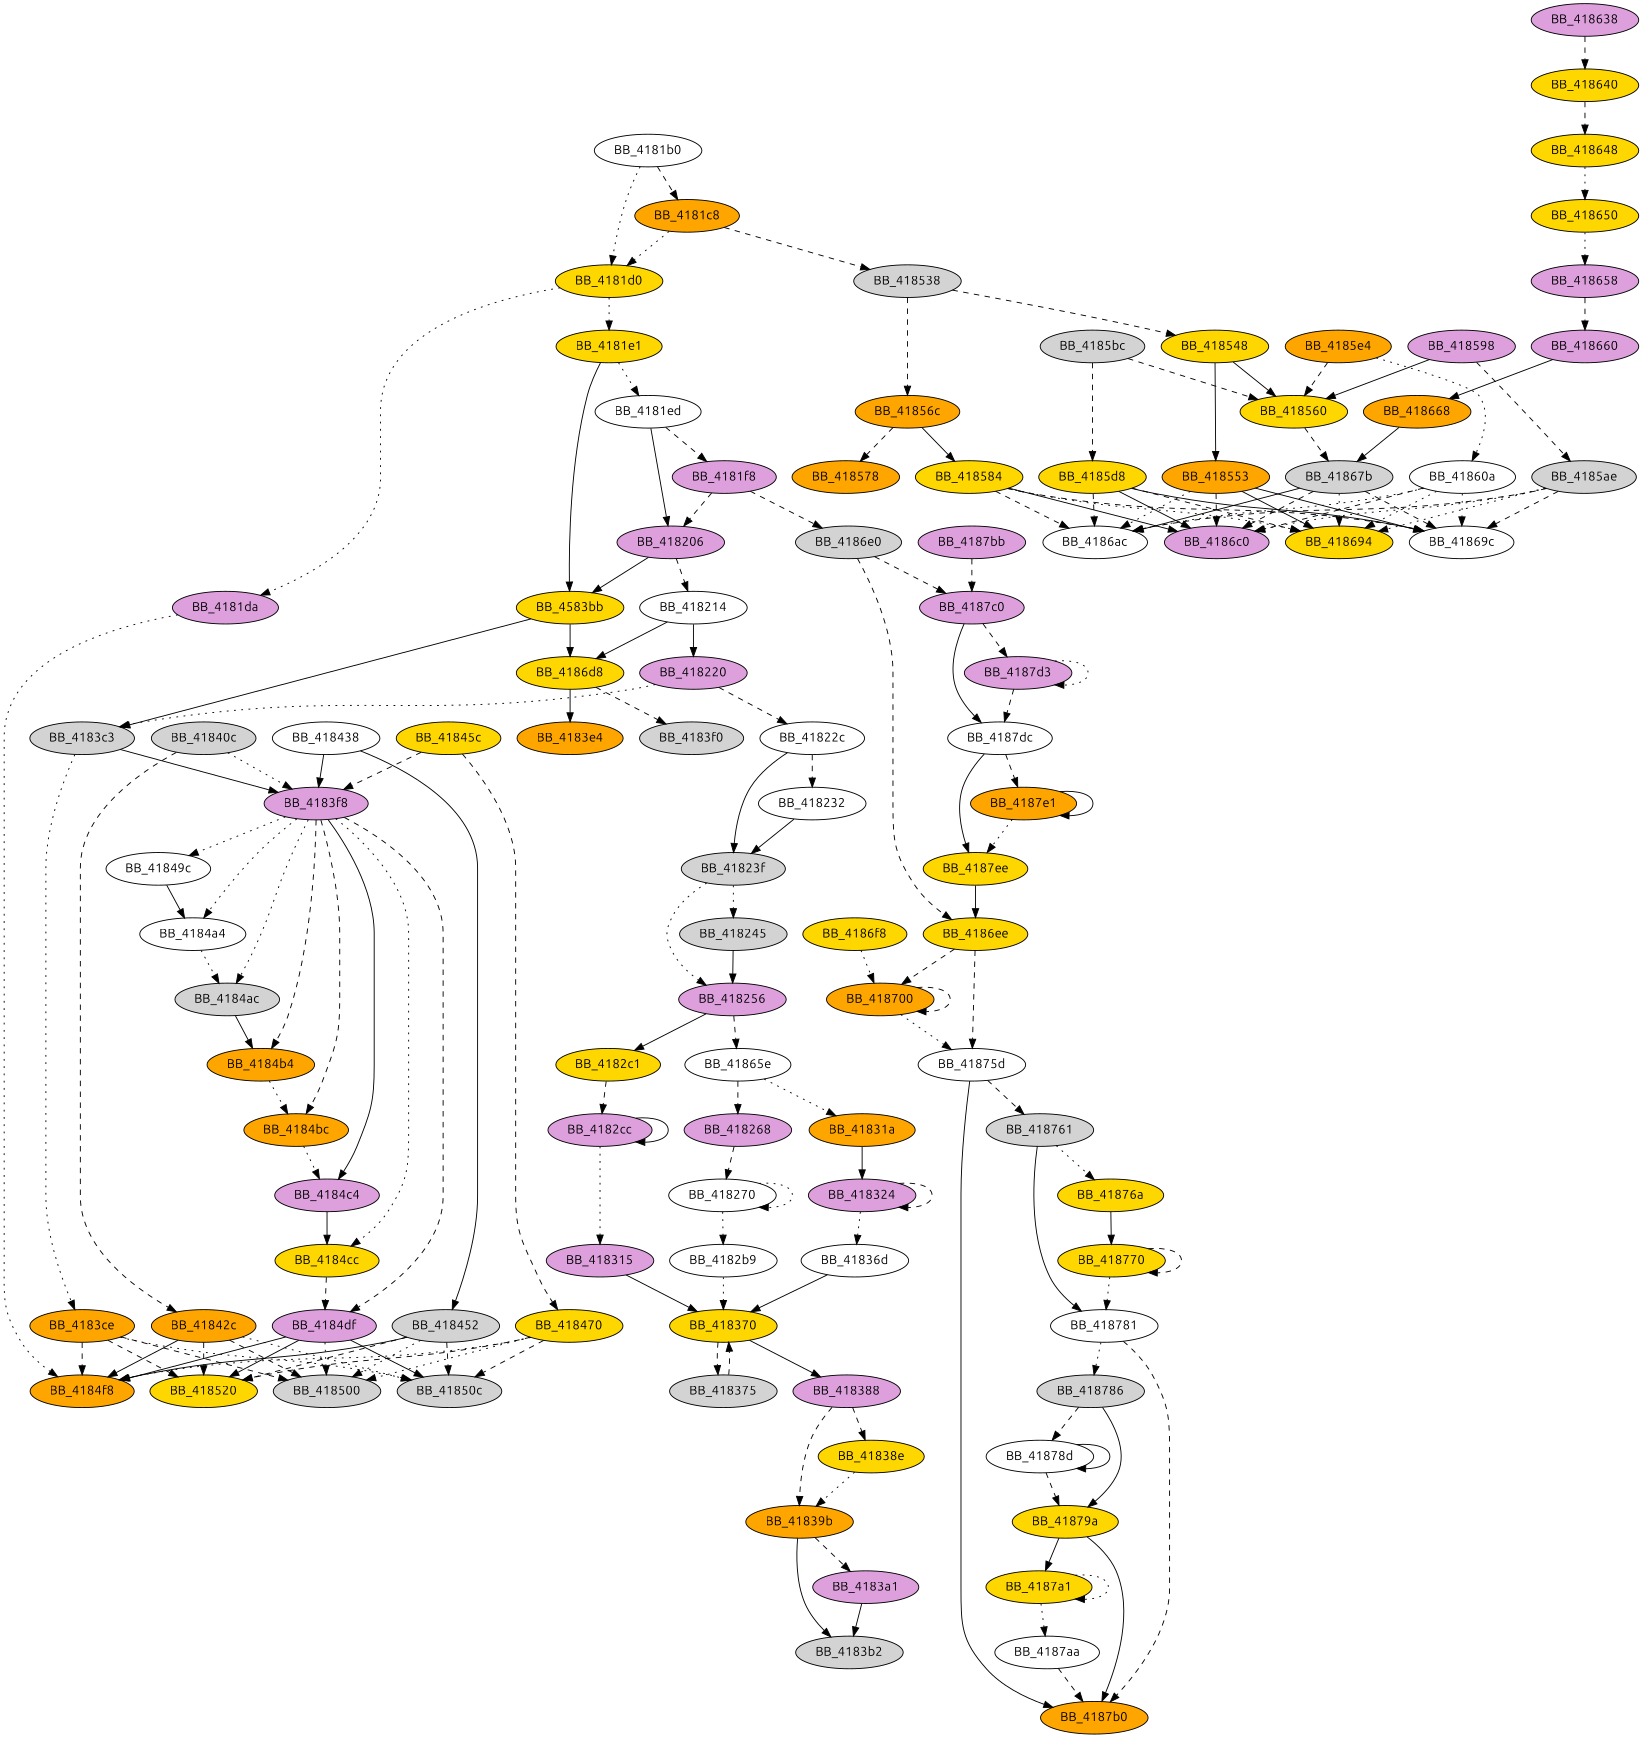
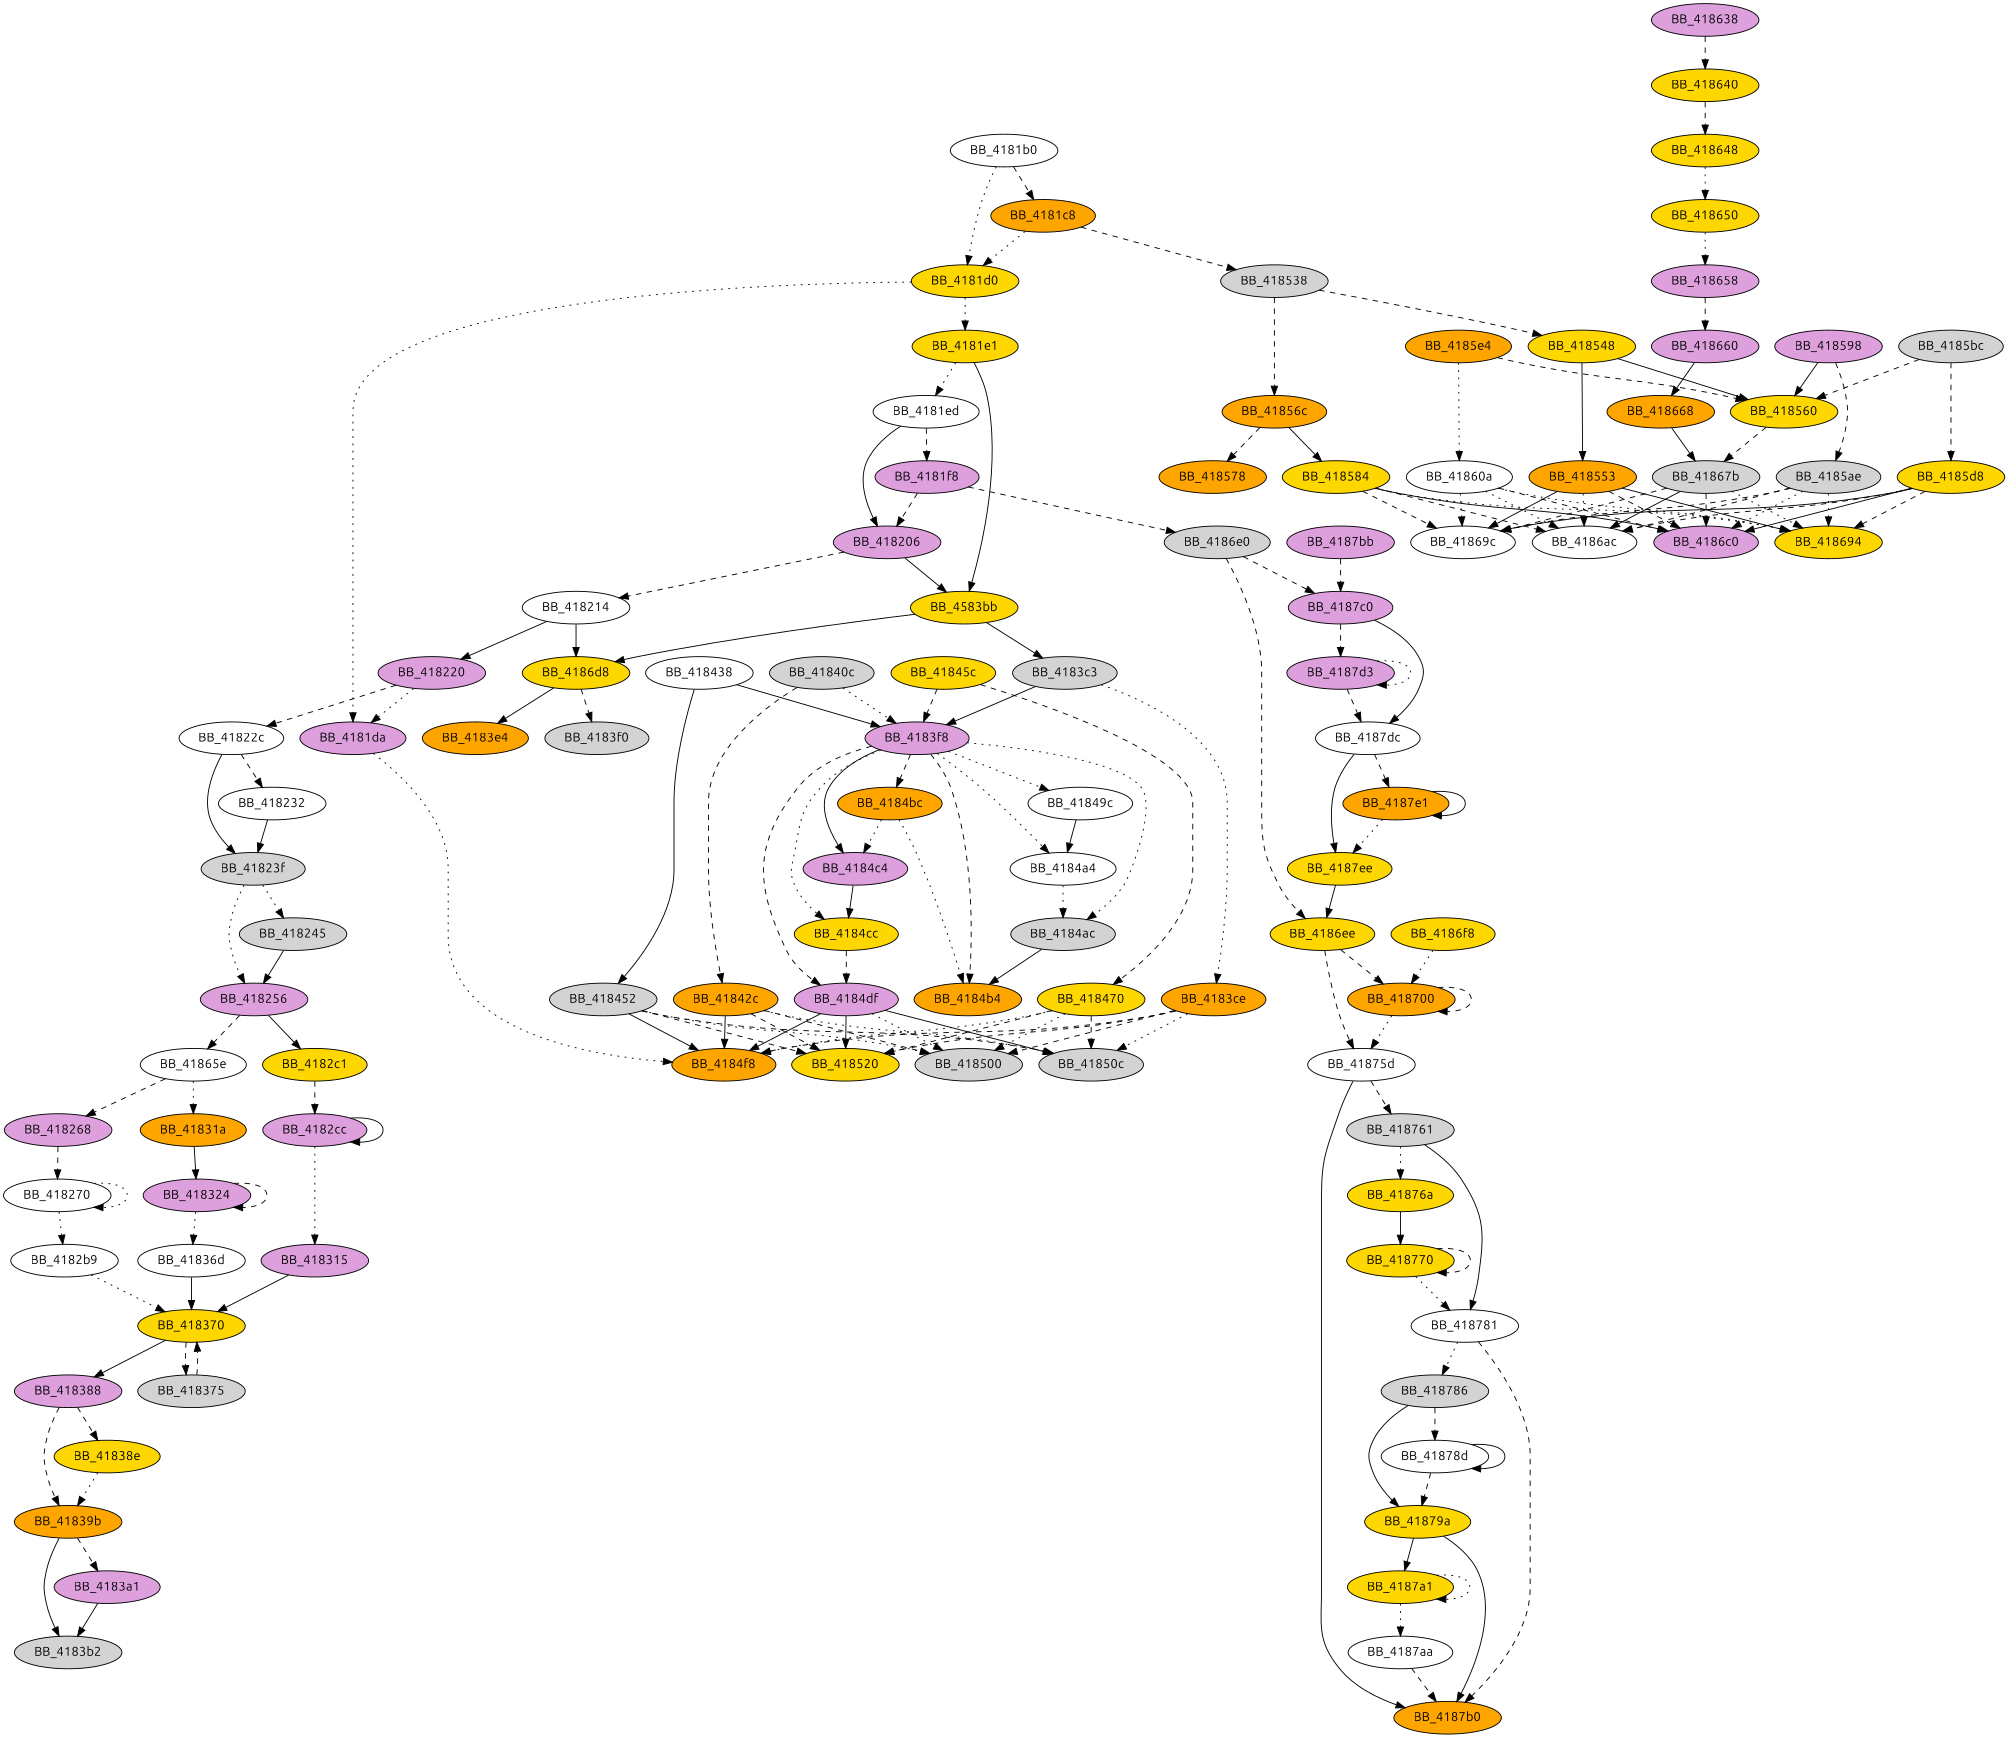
  digraph {
    fontname=Ubuntu
    node [fillcolor=gold fontname=Ubuntu style=filled]
    edge [fontname=Ubuntu style=dashed]
    BB_4181b0 [fillcolor=white]
    BB_4181c8 [fillcolor=orange]
    BB_4181d0
    BB_418538 [fillcolor=lightgrey]
    BB_4181da [fillcolor=plum]
    BB_4181e1
    BB_418548
    BB_41856c [fillcolor=orange]
    BB_4184f8 [fillcolor=orange]
    BB_4181ed [fillcolor=white]
    n11 [label=BB_4583bb]
    BB_418553 [fillcolor=orange]
    BB_418560
    BB_418578 [fillcolor=orange]
    BB_418584
    BB_4181f8 [fillcolor=plum]
    BB_418206 [fillcolor=plum]
    n18 [label=BB_4186d8]
    BB_4183c3 [fillcolor=lightgrey]
    BB_4186e0 [fillcolor=lightgrey]
    BB_418214 [fillcolor=white]
    BB_4183e4 [fillcolor=orange]
    BB_4183f0 [fillcolor=lightgrey]
    BB_4183ce [fillcolor=orange]
    BB_4183f8 [fillcolor=plum]
    BB_4186ee
    BB_4187c0 [fillcolor=plum]
    BB_418220 [fillcolor=plum]
    BB_41875d [fillcolor=white]
    BB_418700 [fillcolor=orange]
    BB_4187d3 [fillcolor=plum]
    BB_4187dc [fillcolor=white]
    BB_41822c [fillcolor=white]
    BB_418232 [fillcolor=white]
    BB_41823f [fillcolor=lightgrey]
    BB_418245 [fillcolor=lightgrey]
    BB_418256 [fillcolor=plum]
    BB_418500 [fillcolor=lightgrey]
    BB_41850c [fillcolor=lightgrey]
    BB_418520
    BB_41849c [fillcolor=white]
    BB_4184a4 [fillcolor=white]
    BB_4184ac [fillcolor=lightgrey]
    BB_4184b4 [fillcolor=orange]
    BB_4184bc [fillcolor=orange]
    BB_4184c4 [fillcolor=plum]
    BB_4184cc
    BB_4184df [fillcolor=plum]
    n49 [fillcolor=white label=BB_41865e]
    BB_4182c1
    BB_418268 [fillcolor=plum]
    BB_41831a [fillcolor=orange]
    BB_4182cc [fillcolor=plum]
    BB_418270 [fillcolor=white]
    BB_418324 [fillcolor=plum]
    BB_418315 [fillcolor=plum]
    BB_4182b9 [fillcolor=white]
    BB_41836d [fillcolor=white]
    BB_418370
    BB_418375 [fillcolor=lightgrey]
    BB_418388 [fillcolor=plum]
    BB_41838e
    BB_41839b [fillcolor=orange]
    BB_4183a1 [fillcolor=plum]
    BB_4183b2 [fillcolor=lightgrey]
    BB_41840c [fillcolor=lightgrey]
    BB_41842c [fillcolor=orange]
    BB_418438 [fillcolor=white]
    BB_418452 [fillcolor=lightgrey]
    BB_41845c
    BB_418470
    BB_418694
    BB_41869c [fillcolor=white]
    BB_4186ac [fillcolor=white]
    BB_4186c0 [fillcolor=plum]
    BB_41867b [fillcolor=lightgrey]
    BB_418598 [fillcolor=plum]
    BB_4185ae [fillcolor=lightgrey]
    BB_4185bc [fillcolor=lightgrey]
    BB_4185d8
    BB_4185e4 [fillcolor=orange]
    BB_41860a [fillcolor=white]
    BB_418638 [fillcolor=plum]
    BB_418640
    BB_418648
    BB_418650
    BB_418658 [fillcolor=plum]
    BB_418660 [fillcolor=plum]
    BB_418668 [fillcolor=orange]
    BB_4186f8
    BB_418761 [fillcolor=lightgrey]
    BB_4187b0 [fillcolor=orange]
    BB_4187e1 [fillcolor=orange]
    BB_4187ee
    BB_41876a
    BB_418781 [fillcolor=white]
    BB_418770
    BB_418786 [fillcolor=lightgrey]
    BB_41878d [fillcolor=white]
    BB_41879a
    BB_4187a1
    BB_4187aa [fillcolor=white]
    BB_4187bb [fillcolor=plum]
    BB_4181b0 -> BB_4181c8
    BB_4181b0 -> BB_4181d0 [style=dotted]
    BB_4181c8 -> BB_4181d0 [style=dotted]
    BB_4181c8 -> BB_418538
    BB_4181d0 -> BB_4181da [style=dotted]
    BB_4181d0 -> BB_4181e1 [style=dotted]
    BB_418538 -> BB_418548
    BB_418538 -> BB_41856c
    BB_4181da -> BB_4184f8 [style=dotted]
    BB_4181e1 -> BB_4181ed [style=dotted]
    BB_4181e1 -> n11 [style=solid]
    BB_418548 -> BB_418553 [style=solid]
    BB_418548 -> BB_418560 [style=solid]
    BB_41856c -> BB_418578
    BB_41856c -> BB_418584 [style=solid]
    BB_4181ed -> BB_4181f8
    BB_4181ed -> BB_418206 [style=solid]
    n11 -> n18 [style=solid]
    n11 -> BB_4183c3 [style=solid]
    BB_418553 -> BB_418694 [style=solid]
    BB_418553 -> BB_41869c [style=solid]
    BB_418553 -> BB_4186ac [style=dotted]
    BB_418553 -> BB_4186c0
    BB_418560 -> BB_41867b
    BB_418584 -> BB_418694 [style=dotted]
    BB_418584 -> BB_41869c
    BB_418584 -> BB_4186ac
    BB_418584 -> BB_4186c0 [style=solid]
    BB_4181f8 -> BB_418206
    BB_4181f8 -> BB_4186e0
    BB_418206 -> n11 [style=solid]
    BB_418206 -> BB_418214
    n18 -> BB_4183e4 [style=solid]
    n18 -> BB_4183f0
    BB_4183c3 -> BB_4183ce [style=dotted]
    BB_4183c3 -> BB_4183f8 [style=solid]
    BB_4186e0 -> BB_4186ee
    BB_4186e0 -> BB_4187c0
    BB_418214 -> n18 [style=solid]
    BB_418214 -> BB_418220 [style=solid]
    BB_4183ce -> BB_4184f8
    BB_4183ce -> BB_418500
    BB_4183ce -> BB_41850c [style=dotted]
    BB_4183ce -> BB_418520
    BB_4183f8 -> BB_41849c [style=dotted]
    BB_4183f8 -> BB_4184a4 [style=dotted]
    BB_4183f8 -> BB_4184ac [style=dotted]
    BB_4183f8 -> BB_4184b4
    BB_4183f8 -> BB_4184bc
    BB_4183f8 -> BB_4184c4 [style=solid]
    BB_4183f8 -> BB_4184cc [style=dotted]
    BB_4183f8 -> BB_4184df
    BB_4186ee -> BB_41875d
    BB_4186ee -> BB_418700
    BB_4187c0 -> BB_4187d3
    BB_4187c0 -> BB_4187dc [style=solid]
-   BB_418220 -> BB_4183c3 [style=dotted]
+   BB_418220 -> BB_4181da [style=dotted]
    BB_418220 -> BB_41822c
    BB_41875d -> BB_418761
    BB_41875d -> BB_4187b0 [style=solid]
    BB_418700 -> BB_41875d [style=dotted]
    BB_418700 -> BB_418700
    BB_4187d3 -> BB_4187d3 [style=dotted]
    BB_4187d3 -> BB_4187dc
    BB_4187dc -> BB_4187e1
    BB_4187dc -> BB_4187ee [style=solid]
    BB_41822c -> BB_418232
    BB_41822c -> BB_41823f [style=solid]
    BB_418232 -> BB_41823f [style=solid]
    BB_41823f -> BB_418245 [style=dotted]
    BB_41823f -> BB_418256 [style=dotted]
    BB_418245 -> BB_418256 [style=solid]
    BB_418256 -> n49
    BB_418256 -> BB_4182c1 [style=solid]
    BB_41849c -> BB_4184a4 [style=solid]
    BB_4184a4 -> BB_4184ac [style=dotted]
    BB_4184ac -> BB_4184b4 [style=solid]
-   BB_4184b4 -> BB_4184bc [style=dotted]
+   BB_4184bc -> BB_4184b4 [style=dotted]
    BB_4184bc -> BB_4184c4 [style=dotted]
    BB_4184c4 -> BB_4184cc [style=solid]
    BB_4184cc -> BB_4184df
    BB_4184df -> BB_4184f8 [style=solid]
    BB_4184df -> BB_418500 [style=dotted]
    BB_4184df -> BB_41850c [style=solid]
    BB_4184df -> BB_418520 [style=solid]
    n49 -> BB_418268
    n49 -> BB_41831a [style=dotted]
    BB_4182c1 -> BB_4182cc
    BB_418268 -> BB_418270
    BB_41831a -> BB_418324 [style=solid]
    BB_4182cc -> BB_4182cc [style=solid]
    BB_4182cc -> BB_418315 [style=dotted]
    BB_418270 -> BB_418270 [style=dotted]
    BB_418270 -> BB_4182b9 [style=dotted]
    BB_418324 -> BB_418324
    BB_418324 -> BB_41836d [style=dotted]
    BB_418315 -> BB_418370 [style=solid]
    BB_4182b9 -> BB_418370 [style=dotted]
    BB_41836d -> BB_418370 [style=solid]
    BB_418370 -> BB_418375
    BB_418370 -> BB_418388 [style=solid]
    BB_418375 -> BB_418370
    BB_418388 -> BB_41838e
    BB_418388 -> BB_41839b
    BB_41838e -> BB_41839b [style=dotted]
    BB_41839b -> BB_4183a1
    BB_41839b -> BB_4183b2 [style=solid]
    BB_4183a1 -> BB_4183b2 [style=solid]
    BB_41840c -> BB_4183f8 [style=dotted]
    BB_41840c -> BB_41842c
    BB_41842c -> BB_4184f8 [style=solid]
    BB_41842c -> BB_418500
    BB_41842c -> BB_41850c [style=dotted]
    BB_41842c -> BB_418520
    BB_418438 -> BB_4183f8 [style=solid]
    BB_418438 -> BB_418452 [style=solid]
    BB_418452 -> BB_4184f8 [style=solid]
    BB_418452 -> BB_418500 [style=dotted]
    BB_418452 -> BB_41850c
    BB_418452 -> BB_418520
    BB_41845c -> BB_4183f8
    BB_41845c -> BB_418470
    BB_418470 -> BB_4184f8 [style=dotted]
    BB_418470 -> BB_418500 [style=dotted]
    BB_418470 -> BB_41850c
    BB_418470 -> BB_418520
    BB_41867b -> BB_418694 [style=dotted]
    BB_41867b -> BB_41869c
    BB_41867b -> BB_4186ac [style=solid]
    BB_41867b -> BB_4186c0
    BB_418598 -> BB_418560 [style=solid]
    BB_418598 -> BB_4185ae
    BB_4185ae -> BB_418694 [style=dotted]
    BB_4185ae -> BB_41869c
    BB_4185ae -> BB_4186ac
    BB_4185ae -> BB_4186c0 [style=dotted]
    BB_4185bc -> BB_418560
    BB_4185bc -> BB_4185d8
    BB_4185d8 -> BB_418694
    BB_4185d8 -> BB_41869c [style=solid]
    BB_4185d8 -> BB_4186ac
    BB_4185d8 -> BB_4186c0 [style=solid]
    BB_4185e4 -> BB_418560
    BB_4185e4 -> BB_41860a [style=dotted]
    BB_41860a -> BB_418694 [style=dotted]
    BB_41860a -> BB_41869c [style=dotted]
    BB_41860a -> BB_4186ac [style=dotted]
    BB_41860a -> BB_4186c0
    BB_418638 -> BB_418640
    BB_418640 -> BB_418648
    BB_418648 -> BB_418650 [style=dotted]
    BB_418650 -> BB_418658 [style=dotted]
    BB_418658 -> BB_418660
    BB_418660 -> BB_418668 [style=solid]
    BB_418668 -> BB_41867b [style=solid]
    BB_4186f8 -> BB_418700 [style=dotted]
    BB_418761 -> BB_41876a [style=dotted]
    BB_418761 -> BB_418781 [style=solid]
    BB_4187e1 -> BB_4187e1 [style=solid]
    BB_4187e1 -> BB_4187ee [style=dotted]
    BB_4187ee -> BB_4186ee [style=solid]
    BB_41876a -> BB_418770 [style=solid]
    BB_418781 -> BB_4187b0
    BB_418781 -> BB_418786 [style=dotted]
    BB_418770 -> BB_418781 [style=dotted]
    BB_418770 -> BB_418770
    BB_418786 -> BB_41878d
    BB_418786 -> BB_41879a [style=solid]
    BB_41878d -> BB_41878d [style=solid]
    BB_41878d -> BB_41879a
    BB_41879a -> BB_4187b0 [style=solid]
    BB_41879a -> BB_4187a1 [style=solid]
    BB_4187a1 -> BB_4187a1 [style=dotted]
    BB_4187a1 -> BB_4187aa [style=dotted]
    BB_4187aa -> BB_4187b0
    BB_4187bb -> BB_4187c0
  }
